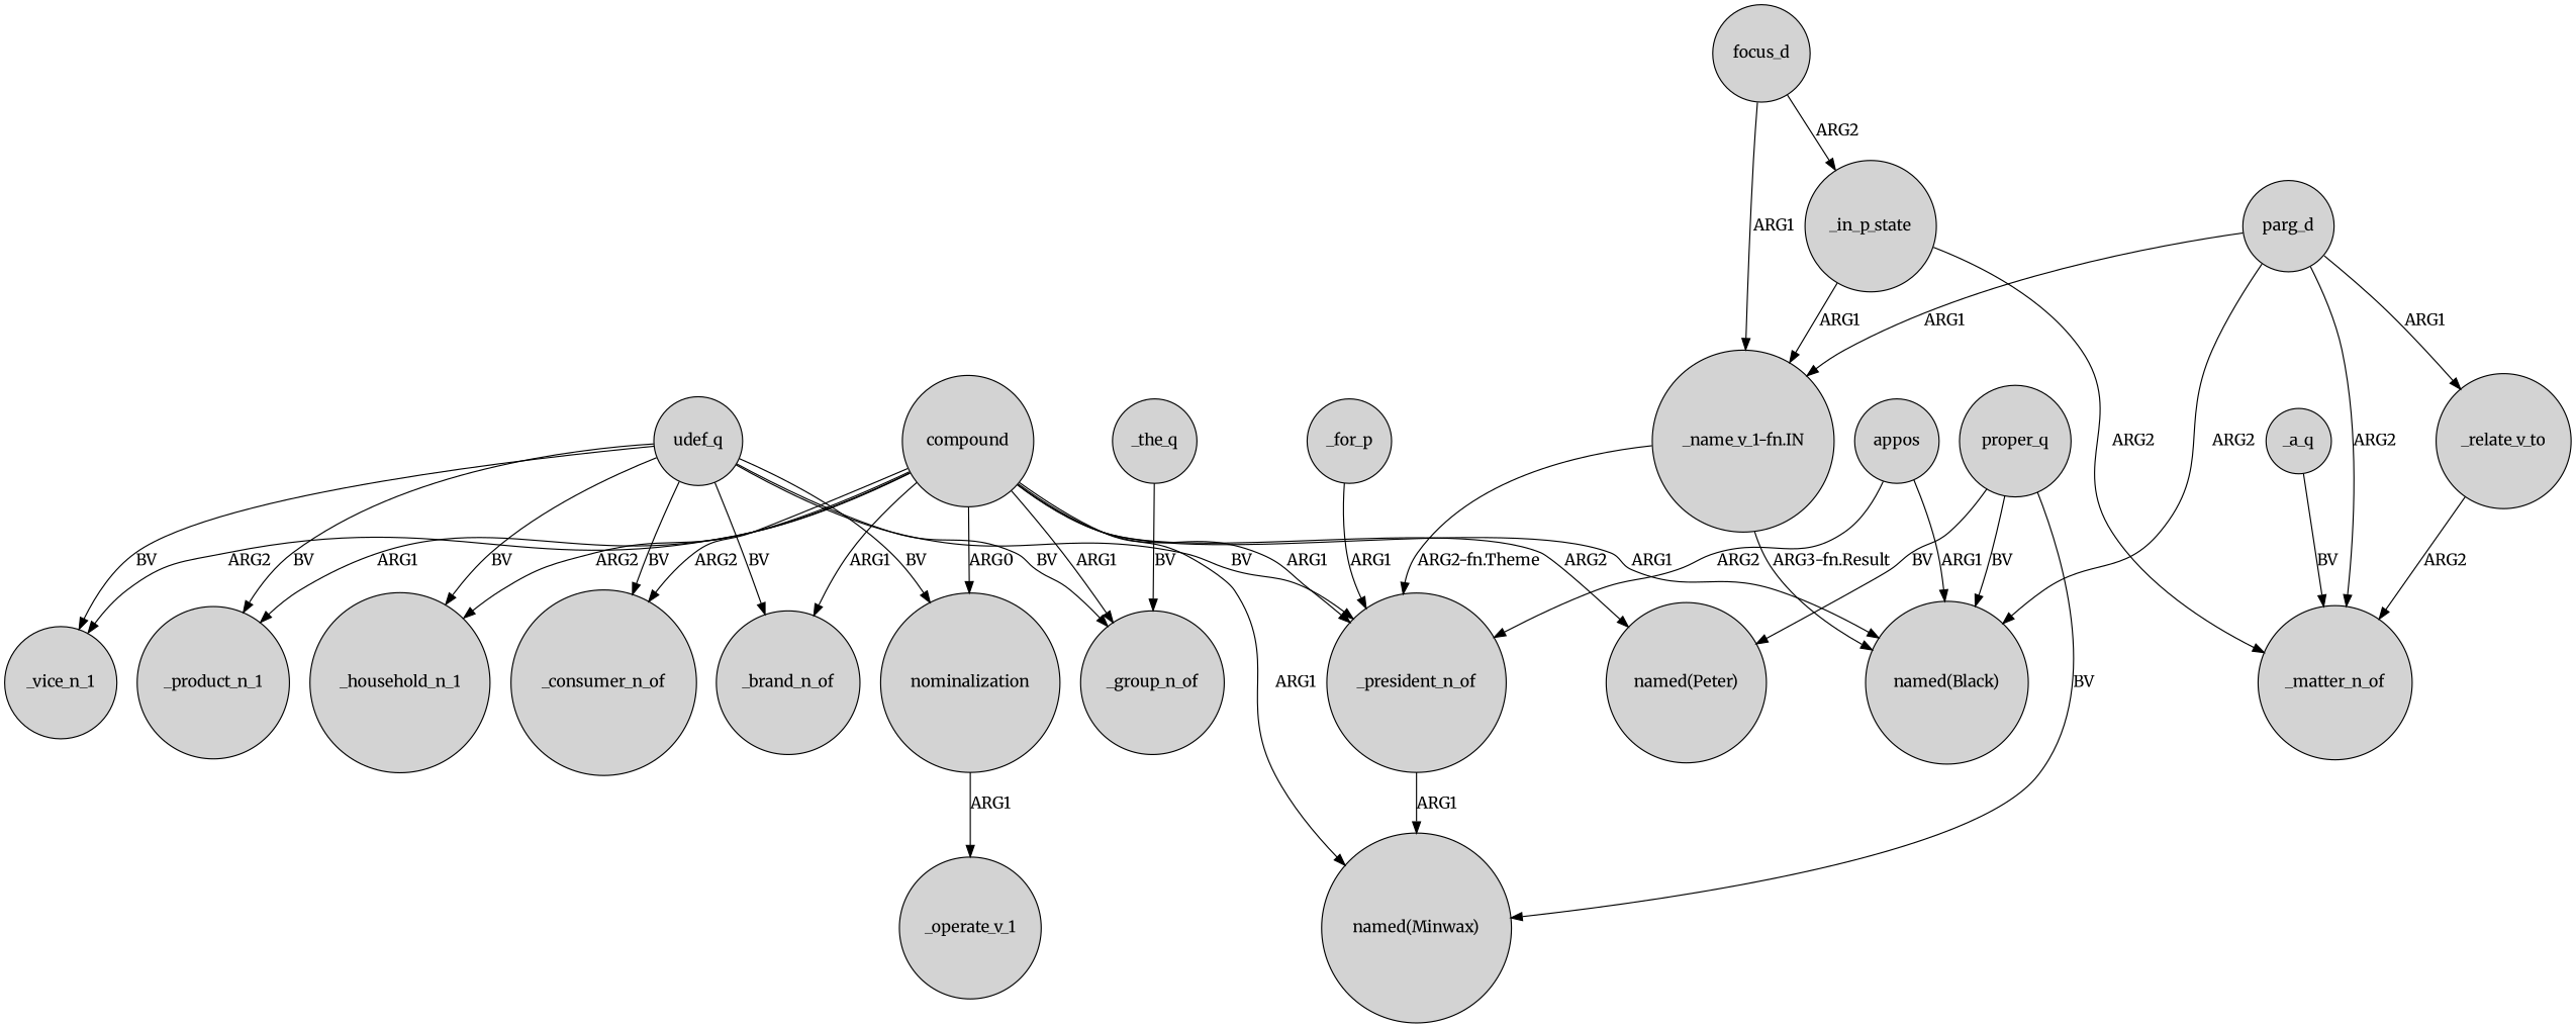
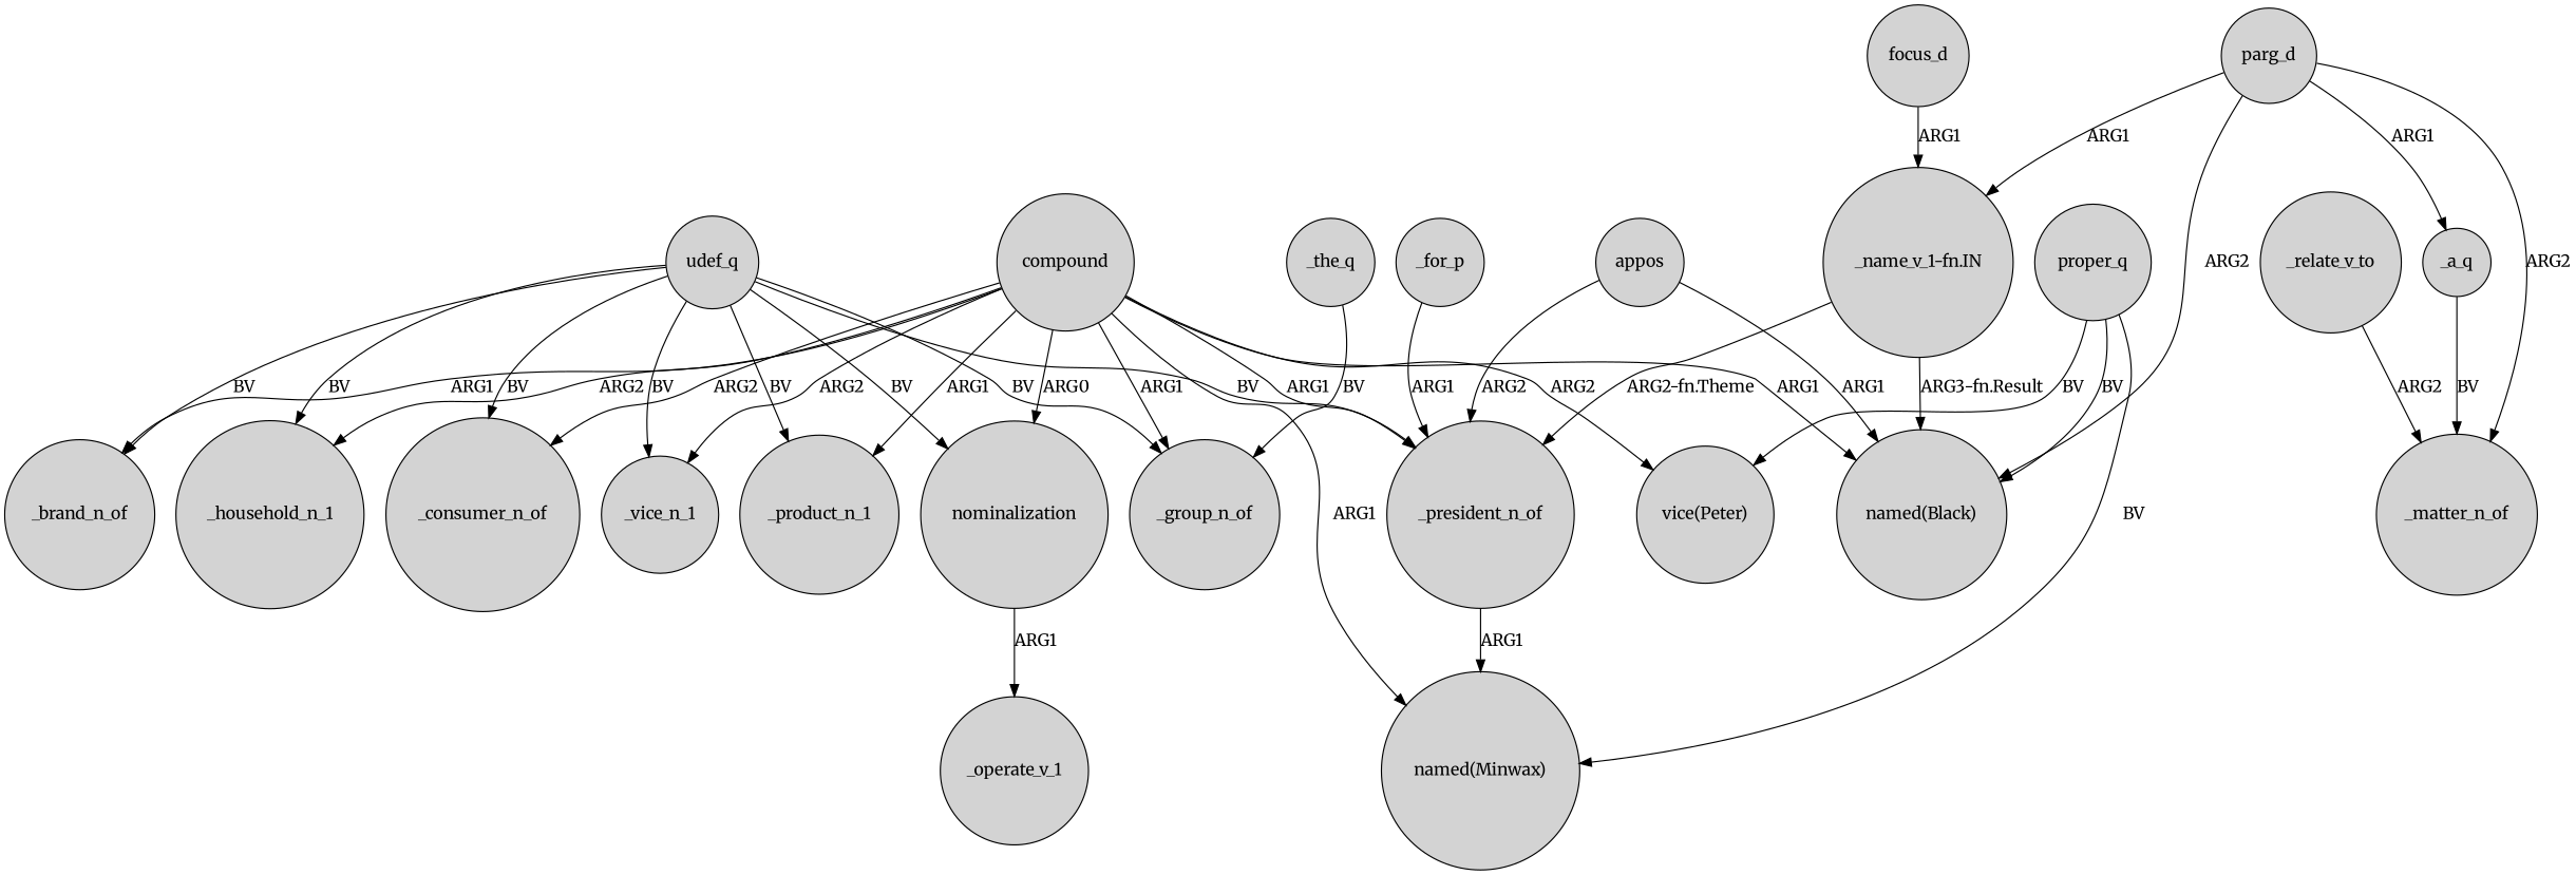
  digraph {
    fontname=Merriweather
    node [fontname=Merriweather shape=circle style=filled]
    edge [fontname=Merriweather]
    _president_n_of
    "named(Minwax)"
    compound
    _vice_n_1
    _product_n_1
    nominalization
    "named(Black)"
    _household_n_1
    _brand_n_of
    _group_n_of
-   "named(Peter)"
+   "named(Peter)" [label="vice(Peter)"]
    _consumer_n_of
    _operate_v_1
    proper_q
    parg_d
    _matter_n_of
    "_name_v_1-fn.IN"
    _relate_v_to
    udef_q
    focus_d
-   _in_p_state
    _the_q
    appos
    _for_p
    _a_q
    _president_n_of -> "named(Minwax)" [label=ARG1]
    compound -> _president_n_of [label=ARG1]
    compound -> "named(Minwax)" [label=ARG1]
    compound -> _vice_n_1 [label=ARG2]
    compound -> _product_n_1 [label=ARG1]
    compound -> nominalization [label=ARG0]
    compound -> "named(Black)" [label=ARG1]
    compound -> _household_n_1 [label=ARG2]
    compound -> _brand_n_of [label=ARG1]
    compound -> _group_n_of [label=ARG1]
    compound -> "named(Peter)" [label=ARG2]
    compound -> _consumer_n_of [label=ARG2]
    nominalization -> _operate_v_1 [label=ARG1]
    proper_q -> "named(Minwax)" [label=BV]
    proper_q -> "named(Black)" [label=BV]
    proper_q -> "named(Peter)" [label=BV]
    parg_d -> "named(Black)" [label=ARG2]
    parg_d -> _matter_n_of [label=ARG2]
    parg_d -> "_name_v_1-fn.IN" [label=ARG1]
-   parg_d -> _relate_v_to [label=ARG1]
+   parg_d -> _a_q [label=ARG1]
    "_name_v_1-fn.IN" -> _president_n_of [label="ARG2-fn.Theme"]
    "_name_v_1-fn.IN" -> "named(Black)" [label="ARG3-fn.Result"]
    _relate_v_to -> _matter_n_of [label=ARG2]
    udef_q -> _president_n_of [label=BV]
    udef_q -> _vice_n_1 [label=BV]
    udef_q -> _product_n_1 [label=BV]
    udef_q -> nominalization [label=BV]
    udef_q -> _household_n_1 [label=BV]
    udef_q -> _brand_n_of [label=BV]
    udef_q -> _group_n_of [label=BV]
    udef_q -> _consumer_n_of [label=BV]
    focus_d -> "_name_v_1-fn.IN" [label=ARG1]
-   focus_d -> _in_p_state [label=ARG2]
-   _in_p_state -> _matter_n_of [label=ARG2]
-   _in_p_state -> "_name_v_1-fn.IN" [label=ARG1]
    _the_q -> _group_n_of [label=BV]
    appos -> _president_n_of [label=ARG2]
    appos -> "named(Black)" [label=ARG1]
    _for_p -> _president_n_of [label=ARG1]
    _a_q -> _matter_n_of [label=BV]
  }
